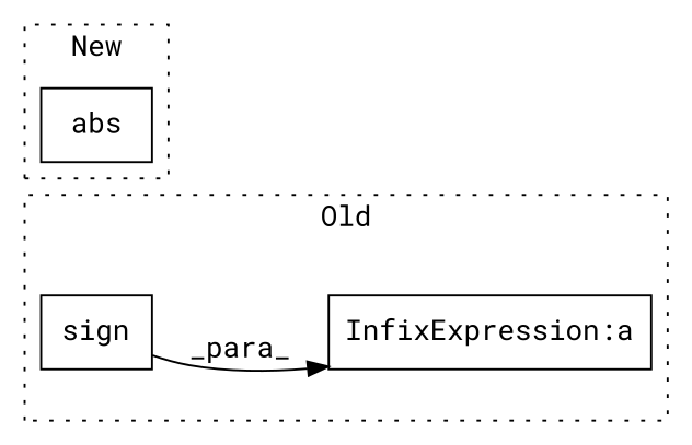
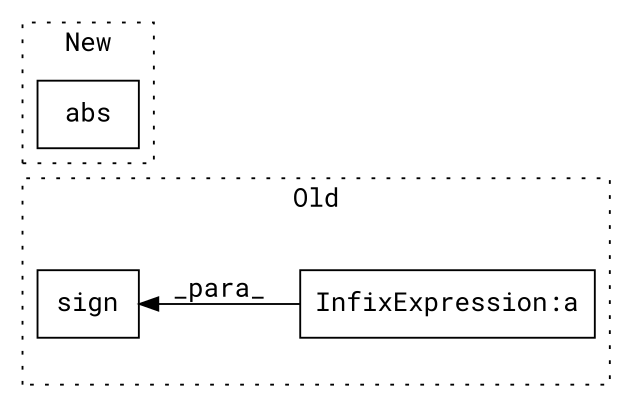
  digraph {
    rankdir=LR
    fontname="Roboto Mono"
    node [a=32 shape=box fontname="Roboto Mono"]
    n1 [l="5,1" label=sign s="1883,1889"]
    n2 [a=27 l=3 label="InfixExpression:a" s=1890]
    n3 [l="4,1" label=abs s="1935,1940"]
    subgraph cluster_1 {
      label=Old
      style=dotted
      n1
      n2
    }
    subgraph cluster_2 {
      label=New
      style=dotted
      n3
    }
-   n1 -> n2 [label=_para_ fontname="Roboto Mono"]
+   n2 -> n1 [label=_para_ fontname="Roboto Mono"]
  }
